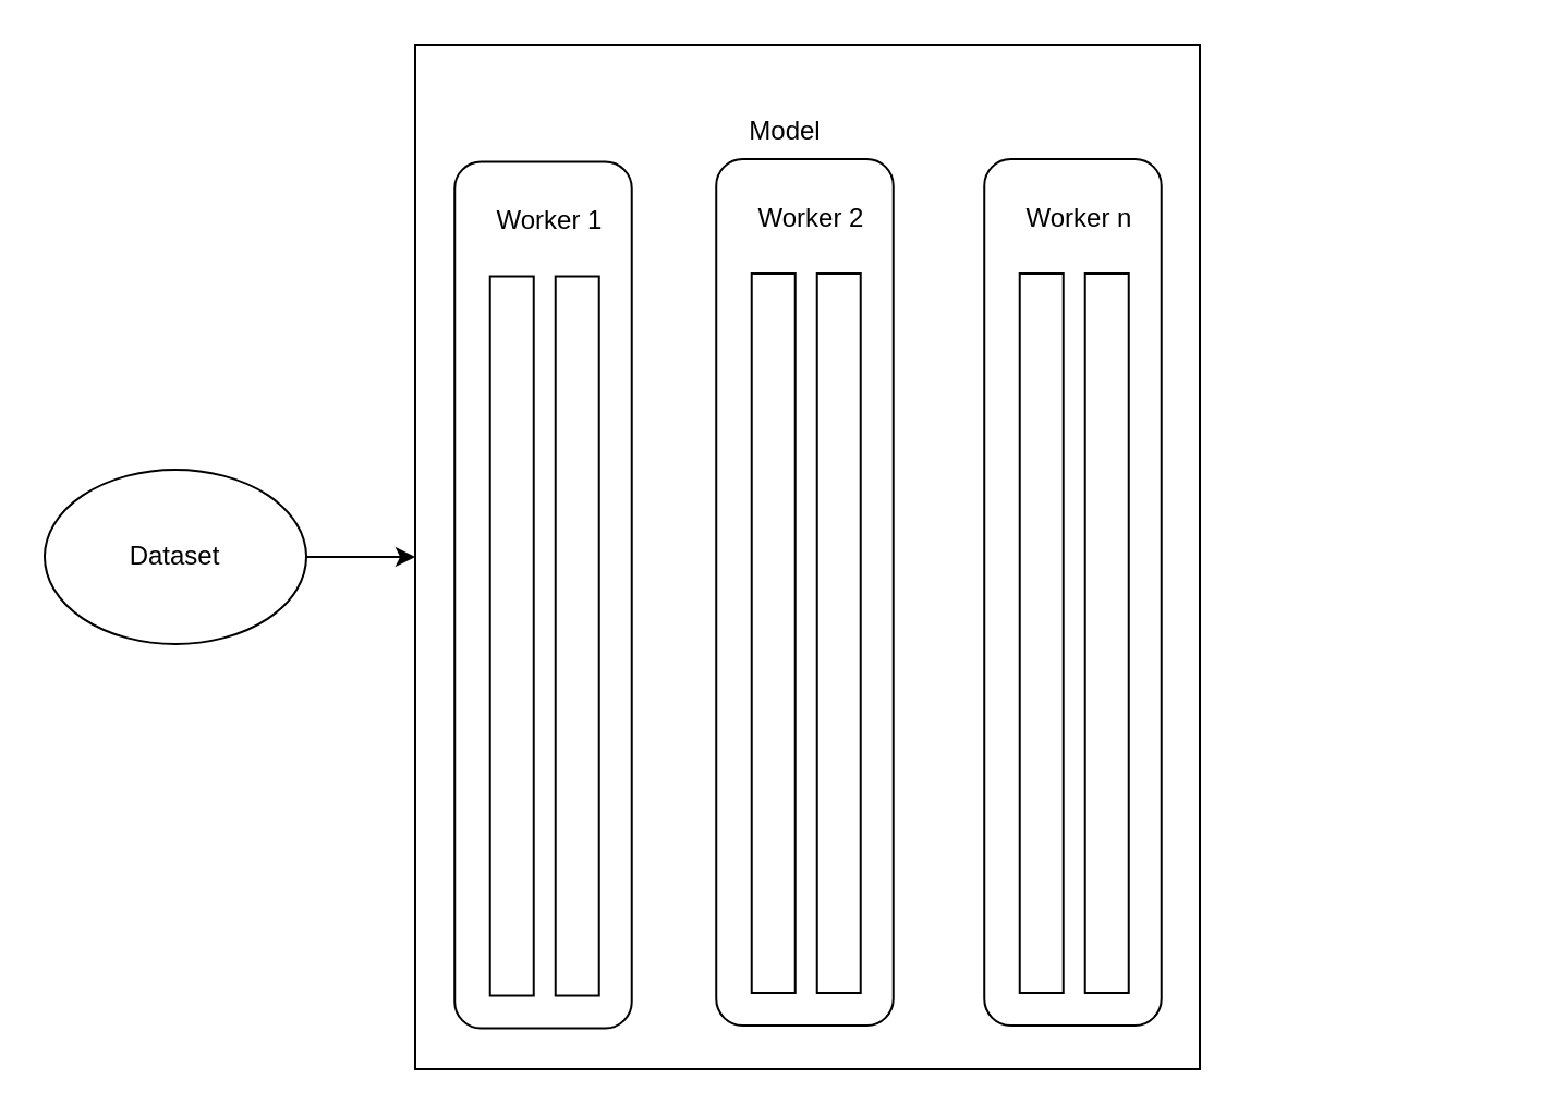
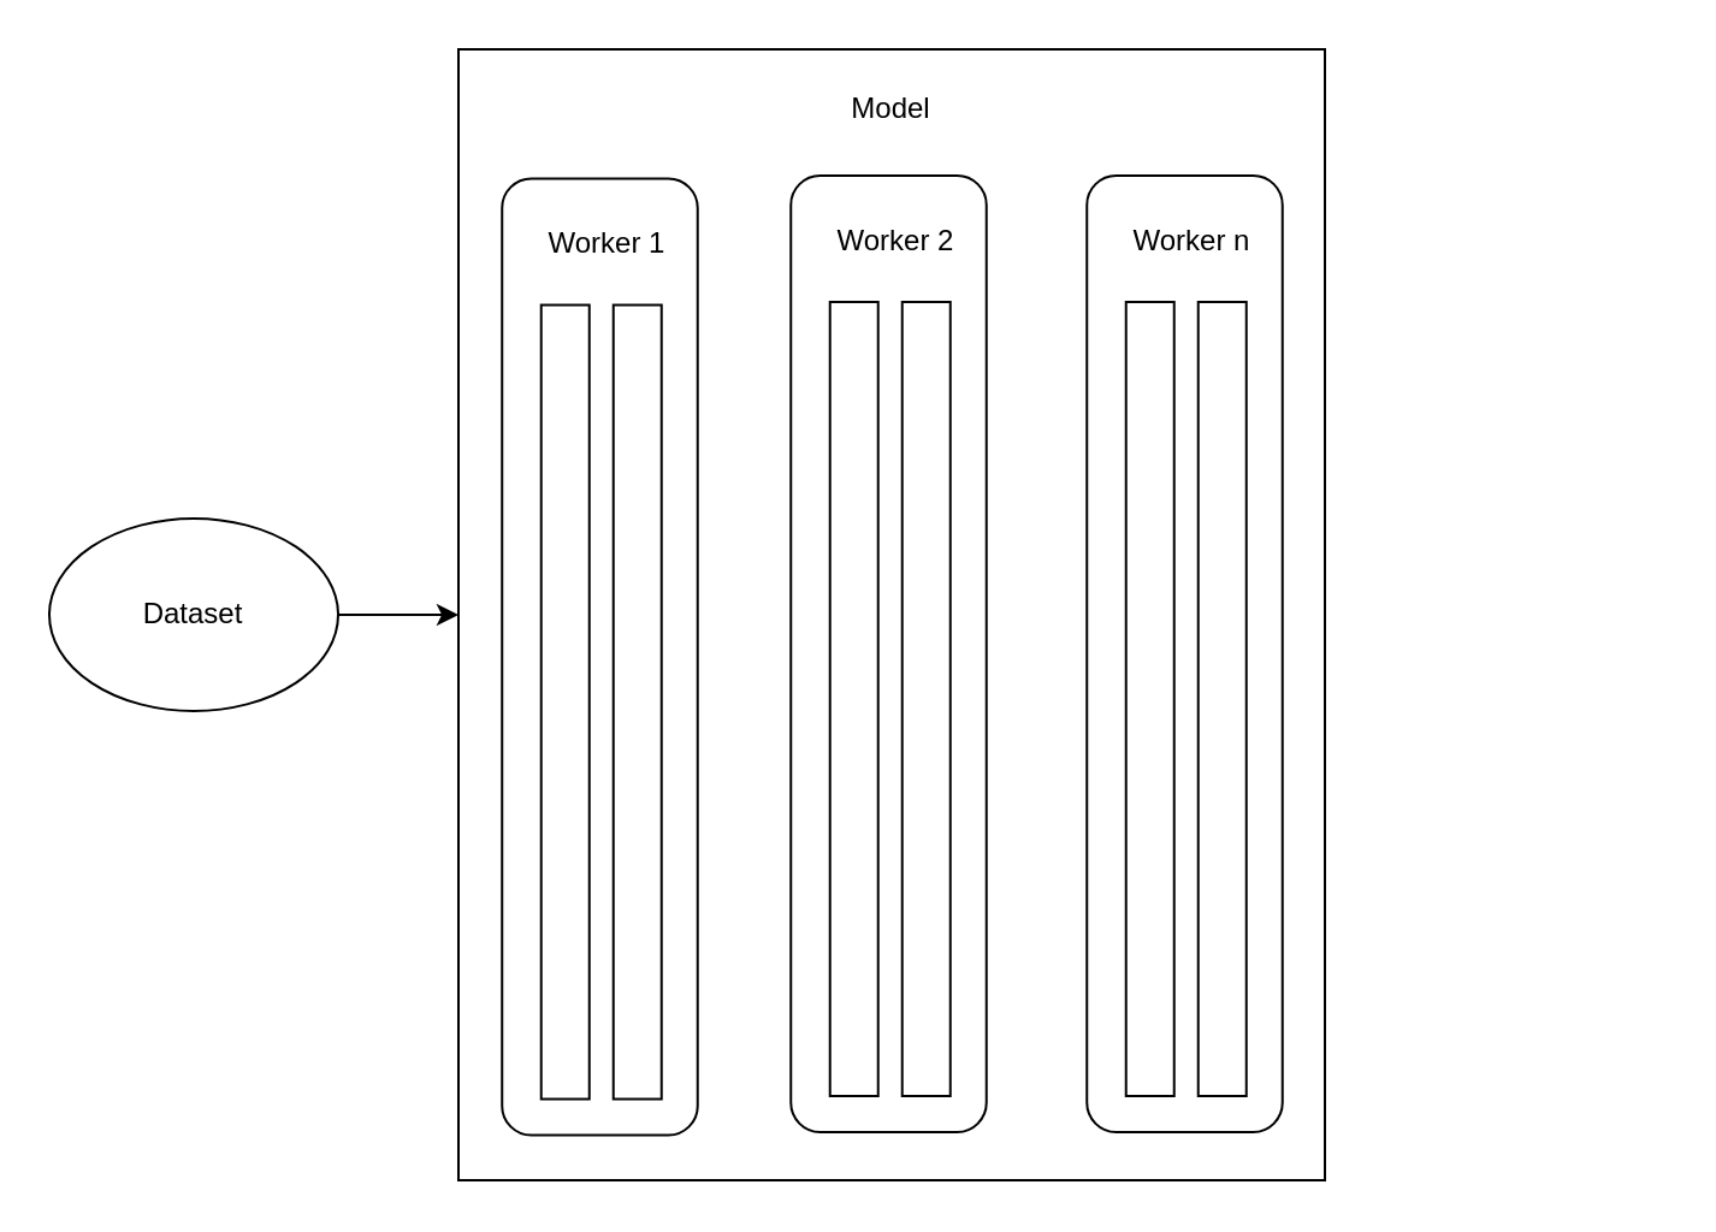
  <mxCell id="0" />
  <mxCell id="1" parent="0" />
  <mxCell id="2" value="" style="rounded=0;whiteSpace=wrap;html=1;" vertex="1" parent="1"><mxGeometry x="190" y="20" width="360" height="470" as="geometry" /></mxCell>
- <mxCell id="3" value="Model" style="text;html=1;strokeColor=none;fillColor=none;align=center;verticalAlign=middle;whiteSpace=wrap;rounded=0;" vertex="1" parent="1"><mxGeometry x="265" y="45" width="190" height="30" as="geometry" /></mxCell>
+ <mxCell id="3" value="Model" style="text;html=1;strokeColor=none;fillColor=none;align=center;verticalAlign=middle;whiteSpace=wrap;rounded=0;" vertex="1" parent="1"><mxGeometry x="275" y="30" width="190" height="30" as="geometry" /></mxCell>
  <mxCell id="4" value="" style="endArrow=classic;html=1;rounded=0;entryX=0;entryY=0.5;entryDx=0;entryDy=0;startArrow=none;" edge="1" parent="1" source="5" target="2"><mxGeometry width="50" height="50" relative="1" as="geometry"><mxPoint x="-30" y="270" as="sourcePoint" /><mxPoint x="90" y="270" as="targetPoint" /></mxGeometry></mxCell>
  <mxCell id="5" value="Dataset" style="ellipse;whiteSpace=wrap;html=1;" vertex="1" parent="1"><mxGeometry x="20" y="215" width="120" height="80" as="geometry" /></mxCell>
  <mxCell id="6" value="" style="rounded=1;whiteSpace=wrap;html=1;rotation=90;" vertex="1" parent="1"><mxGeometry x="293" y="230.63" width="397.5" height="81.25" as="geometry" /></mxCell>
  <mxCell id="7" value="" style="rounded=0;whiteSpace=wrap;html=1;" vertex="1" parent="1"><mxGeometry x="467.37" y="125" width="20" height="330" as="geometry" /></mxCell>
  <mxCell id="8" value="" style="rounded=0;whiteSpace=wrap;html=1;" vertex="1" parent="1"><mxGeometry x="497.37" y="125" width="20" height="330" as="geometry" /></mxCell>
  <mxCell id="9" value="Worker n" style="text;html=1;strokeColor=none;fillColor=none;align=center;verticalAlign=middle;whiteSpace=wrap;rounded=0;rotation=0;" vertex="1" parent="1"><mxGeometry x="464.87" y="85" width="60" height="30" as="geometry" /></mxCell>
  <mxCell id="10" value="" style="rounded=1;whiteSpace=wrap;html=1;rotation=90;" vertex="1" parent="1"><mxGeometry x="50" y="231.89" width="397.5" height="81.25" as="geometry" /></mxCell>
  <mxCell id="11" value="" style="rounded=0;whiteSpace=wrap;html=1;" vertex="1" parent="1"><mxGeometry x="224.37" y="126.26" width="20" height="330" as="geometry" /></mxCell>
  <mxCell id="12" value="" style="rounded=0;whiteSpace=wrap;html=1;" vertex="1" parent="1"><mxGeometry x="254.37" y="126.26" width="20" height="330" as="geometry" /></mxCell>
  <mxCell id="13" value="Worker 1" style="text;html=1;strokeColor=none;fillColor=none;align=center;verticalAlign=middle;whiteSpace=wrap;rounded=0;rotation=0;" vertex="1" parent="1"><mxGeometry x="221.87" y="86.26" width="60" height="30" as="geometry" /></mxCell>
  <mxCell id="14" value="" style="rounded=1;whiteSpace=wrap;html=1;rotation=90;" vertex="1" parent="1"><mxGeometry x="170" y="230.63" width="397.5" height="81.25" as="geometry" /></mxCell>
  <mxCell id="15" value="" style="rounded=0;whiteSpace=wrap;html=1;" vertex="1" parent="1"><mxGeometry x="344.37" y="125" width="20" height="330" as="geometry" /></mxCell>
  <mxCell id="16" value="" style="rounded=0;whiteSpace=wrap;html=1;" vertex="1" parent="1"><mxGeometry x="374.37" y="125" width="20" height="330" as="geometry" /></mxCell>
  <mxCell id="17" value="Worker 2" style="text;html=1;strokeColor=none;fillColor=none;align=center;verticalAlign=middle;whiteSpace=wrap;rounded=0;rotation=0;" vertex="1" parent="1"><mxGeometry x="341.87" y="85" width="60" height="30" as="geometry" /></mxCell>
  <mxCell id="18" value="" style="shape=image;html=1;verticalAlign=top;verticalLabelPosition=bottom;labelBackgroundColor=#ffffff;imageAspect=0;aspect=fixed;image=https://cdn4.iconfinder.com/data/icons/essential-app-1/16/dot-more-menu-hide-128.png" vertex="1" parent="1"><mxGeometry x="420" y="259.26" width="26.51" height="26.51" as="geometry" /></mxCell>
